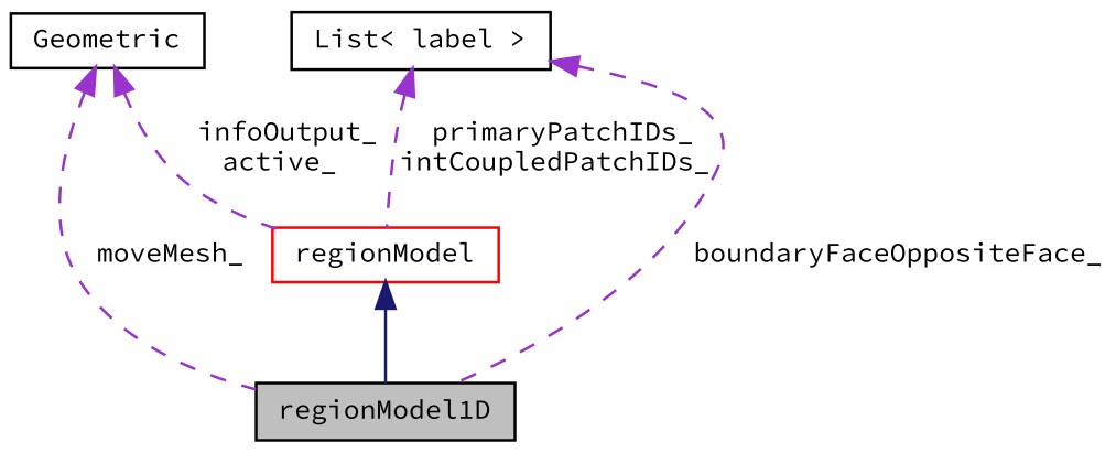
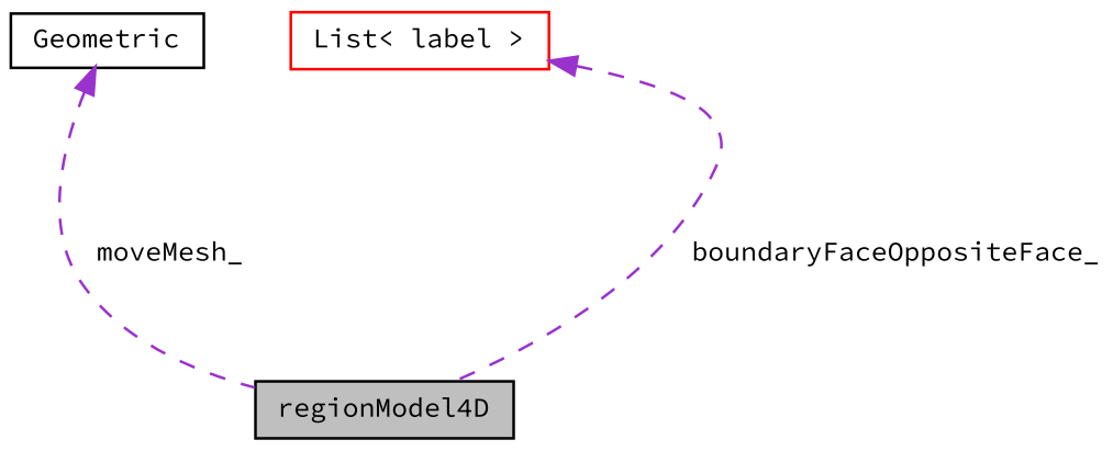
  digraph {
    fontname="Source Code Pro"
    node [color=black fontname="Source Code Pro" fontsize=10 shape=record]
    edge [color=darkorchid3 dir=back fontname="Source Code Pro" fontsize=10 labelfontname=FreeSans labelfontsize=10 style=dashed]
-   n1 [fillcolor=grey75 fontcolor=black height=0.2 label=regionModel1D style=filled width=0.4]
-   n2 [color=red height=0.2 label=regionModel width=0.4]
+   n1 [fillcolor=grey75 fontcolor=black height=0.2 label=regionModel4D style=filled width=0.4]
    n3 [height=0.2 label=Geometric width=0.4]
-   n4 [height=0.2 label="List\< label \>" width=0.4]
-   n2 -> n1 [color=midnightblue style=solid]
+   n4 [color=red height=0.2 label="List\< label \>" width=0.4]
    n3 -> n1 [label=" moveMesh_"]
-   n3 -> n2 [label=" infoOutput_\nactive_"]
    n4 -> n1 [label=" boundaryFaceOppositeFace_"]
-   n4 -> n2 [label=" primaryPatchIDs_\nintCoupledPatchIDs_"]
  }
